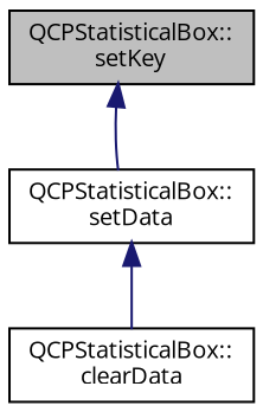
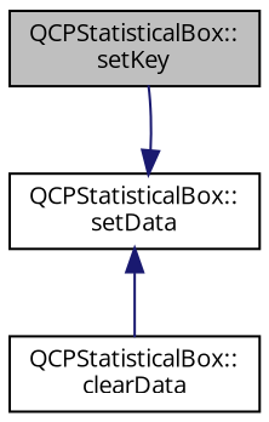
  digraph {
    fontname="Open Sans"
    rankdir=TB
    node [color=black fillcolor=white fontname="Open Sans" fontsize=10 shape=record style=filled]
    edge [color=midnightblue dir=back fontname="Open Sans" fontsize=10 labelfontname=Helvetica labelfontsize=10 style=solid]
    n1 [fillcolor=grey75 fontcolor=black height=0.2 label="QCPStatisticalBox::\lsetKey" width=0.4]
    n2 [height=0.2 label="QCPStatisticalBox::\lsetData" width=0.4]
    n3 [height=0.2 label="QCPStatisticalBox::\lclearData" width=0.4]
-   n1 -> n2
+   n2 -> n1
    n2 -> n3
  }
